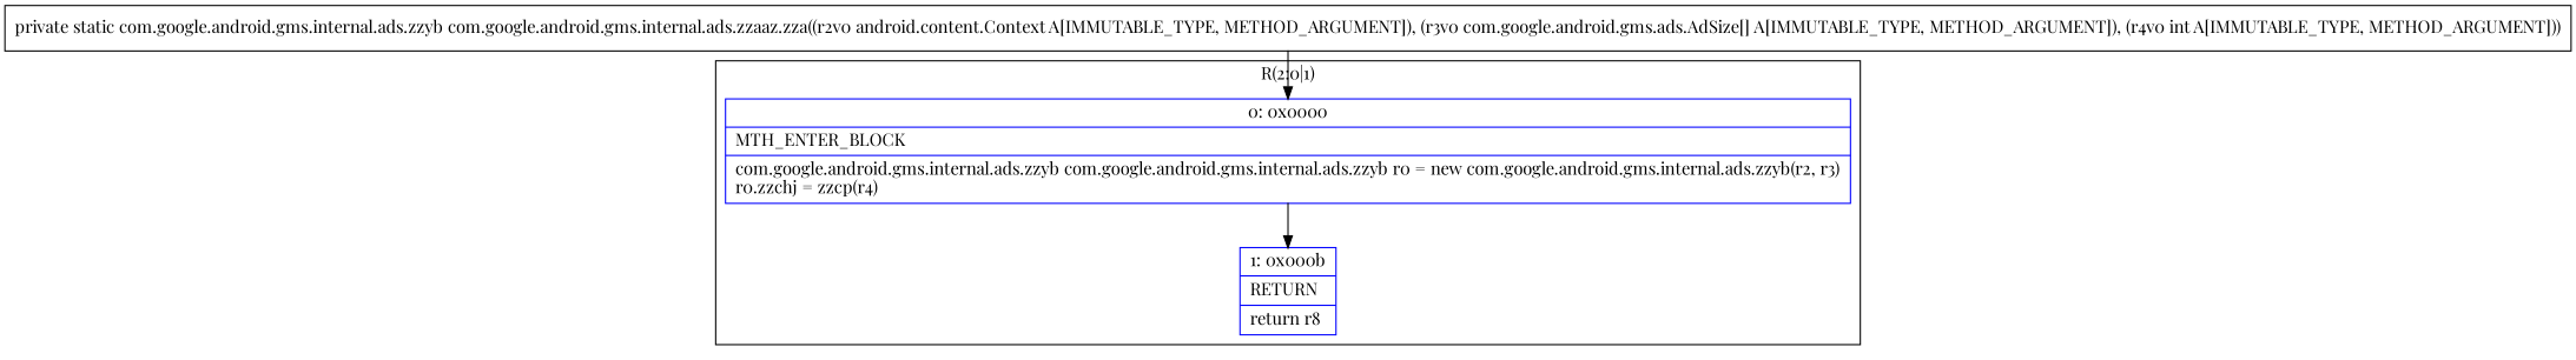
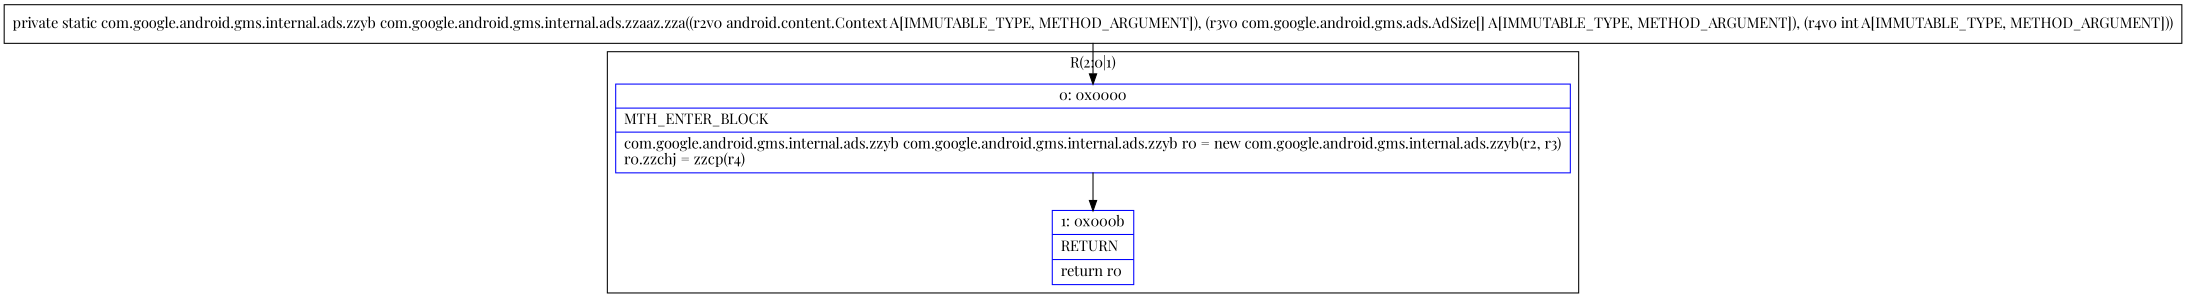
  digraph {
    fontname="Playfair Display"
    node [color=blue shape=record fontname="Playfair Display"]
    edge [fontname="Playfair Display"]
    n1 [label="{0\:\ 0x0000|MTH_ENTER_BLOCK\l|com.google.android.gms.internal.ads.zzyb com.google.android.gms.internal.ads.zzyb r0 = new com.google.android.gms.internal.ads.zzyb(r2, r3)\lr0.zzchj = zzcp(r4)\l}"]
-   n2 [label="{1\:\ 0x000b|RETURN\l|return r8\l}"]
+   n2 [label="{1\:\ 0x000b|RETURN\l|return r0\l}"]
    n3 [label="{private static com.google.android.gms.internal.ads.zzyb com.google.android.gms.internal.ads.zzaaz.zza((r2v0 android.content.Context A[IMMUTABLE_TYPE, METHOD_ARGUMENT]), (r3v0 com.google.android.gms.ads.AdSize[] A[IMMUTABLE_TYPE, METHOD_ARGUMENT]), (r4v0 int A[IMMUTABLE_TYPE, METHOD_ARGUMENT])) }" color=""]
    subgraph cluster_1 {
      label="R(2:0|1)"
      n1
      n2
    }
    n1 -> n2
    n3 -> n1
  }
